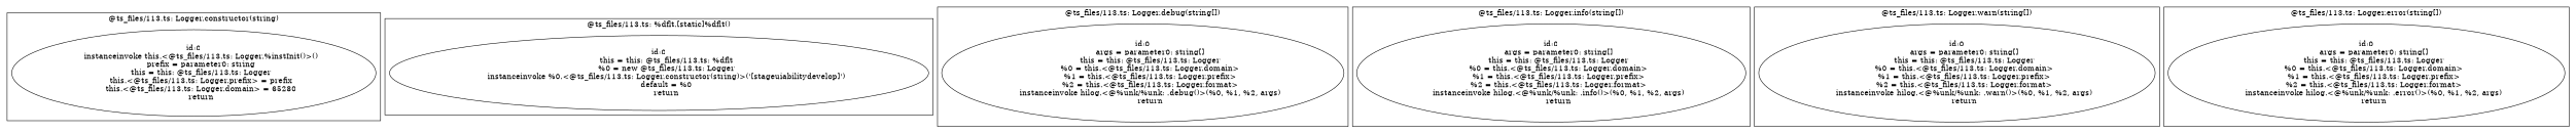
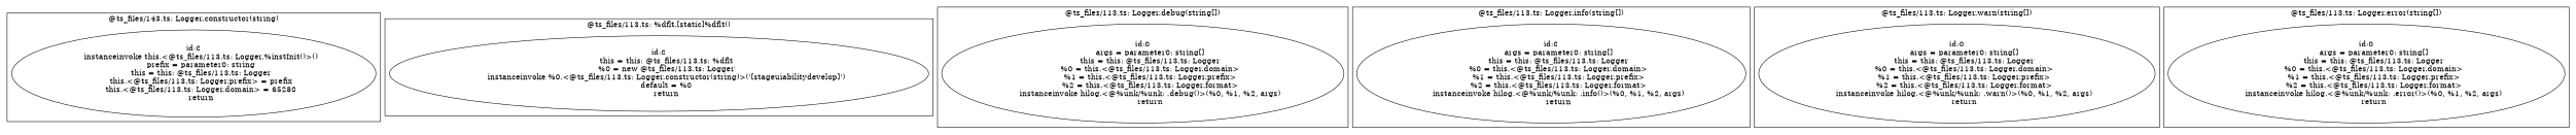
  digraph {
    n1 [label="id:0\n      instanceinvoke this.<@ts_files/113.ts: Logger.%instInit()>()\n      prefix = parameter0: string\n      this = this: @ts_files/113.ts: Logger\n      this.<@ts_files/113.ts: Logger.prefix> = prefix\n      this.<@ts_files/113.ts: Logger.domain> = 65280\n      return"]
    n2 [label="id:0\n      this = this: @ts_files/113.ts: %dflt\n      %0 = new @ts_files/113.ts: Logger\n      instanceinvoke %0.<@ts_files/113.ts: Logger.constructor(string)>('[stageuiabilitydevelop]')\n      default = %0\n      return"]
    n3 [label="id:0\n      args = parameter0: string[]\n      this = this: @ts_files/113.ts: Logger\n      %0 = this.<@ts_files/113.ts: Logger.domain>\n      %1 = this.<@ts_files/113.ts: Logger.prefix>\n      %2 = this.<@ts_files/113.ts: Logger.format>\n      instanceinvoke hilog.<@%unk/%unk: .debug()>(%0, %1, %2, args)\n      return"]
    n4 [label="id:0\n      args = parameter0: string[]\n      this = this: @ts_files/113.ts: Logger\n      %0 = this.<@ts_files/113.ts: Logger.domain>\n      %1 = this.<@ts_files/113.ts: Logger.prefix>\n      %2 = this.<@ts_files/113.ts: Logger.format>\n      instanceinvoke hilog.<@%unk/%unk: .info()>(%0, %1, %2, args)\n      return"]
    n5 [label="id:0\n      args = parameter0: string[]\n      this = this: @ts_files/113.ts: Logger\n      %0 = this.<@ts_files/113.ts: Logger.domain>\n      %1 = this.<@ts_files/113.ts: Logger.prefix>\n      %2 = this.<@ts_files/113.ts: Logger.format>\n      instanceinvoke hilog.<@%unk/%unk: .warn()>(%0, %1, %2, args)\n      return"]
    n6 [label="id:0\n      args = parameter0: string[]\n      this = this: @ts_files/113.ts: Logger\n      %0 = this.<@ts_files/113.ts: Logger.domain>\n      %1 = this.<@ts_files/113.ts: Logger.prefix>\n      %2 = this.<@ts_files/113.ts: Logger.format>\n      instanceinvoke hilog.<@%unk/%unk: .error()>(%0, %1, %2, args)\n      return"]
    subgraph cluster_1 {
-     label="@ts_files/113.ts: Logger.constructor(string)"
+     label="@ts_files/143.ts: Logger.constructor(string)"
      n1
    }
    subgraph cluster_2 {
      label="@ts_files/113.ts: %dflt.[static]%dflt()"
      n2
    }
    subgraph cluster_3 {
      label="@ts_files/113.ts: Logger.debug(string[])"
      n3
    }
    subgraph cluster_4 {
      label="@ts_files/113.ts: Logger.info(string[])"
      n4
    }
    subgraph cluster_5 {
      label="@ts_files/113.ts: Logger.warn(string[])"
      n5
    }
    subgraph cluster_6 {
      label="@ts_files/113.ts: Logger.error(string[])"
      n6
    }
  }
